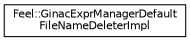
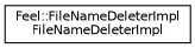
  digraph {
    rankdir=LR
-   n1 [color=black fillcolor=white fontname=Helvetica fontsize=10 height=0.2 label="Feel::GinacExprManagerDefault\lFileNameDeleterImpl" shape=record style=filled width=0.4]
+   n1 [color=black fillcolor=white fontname=Helvetica fontsize=10 height=0.2 label="Feel::FileNameDeleterImpl\lFileNameDeleterImpl" shape=record style=filled width=0.4]
  }
